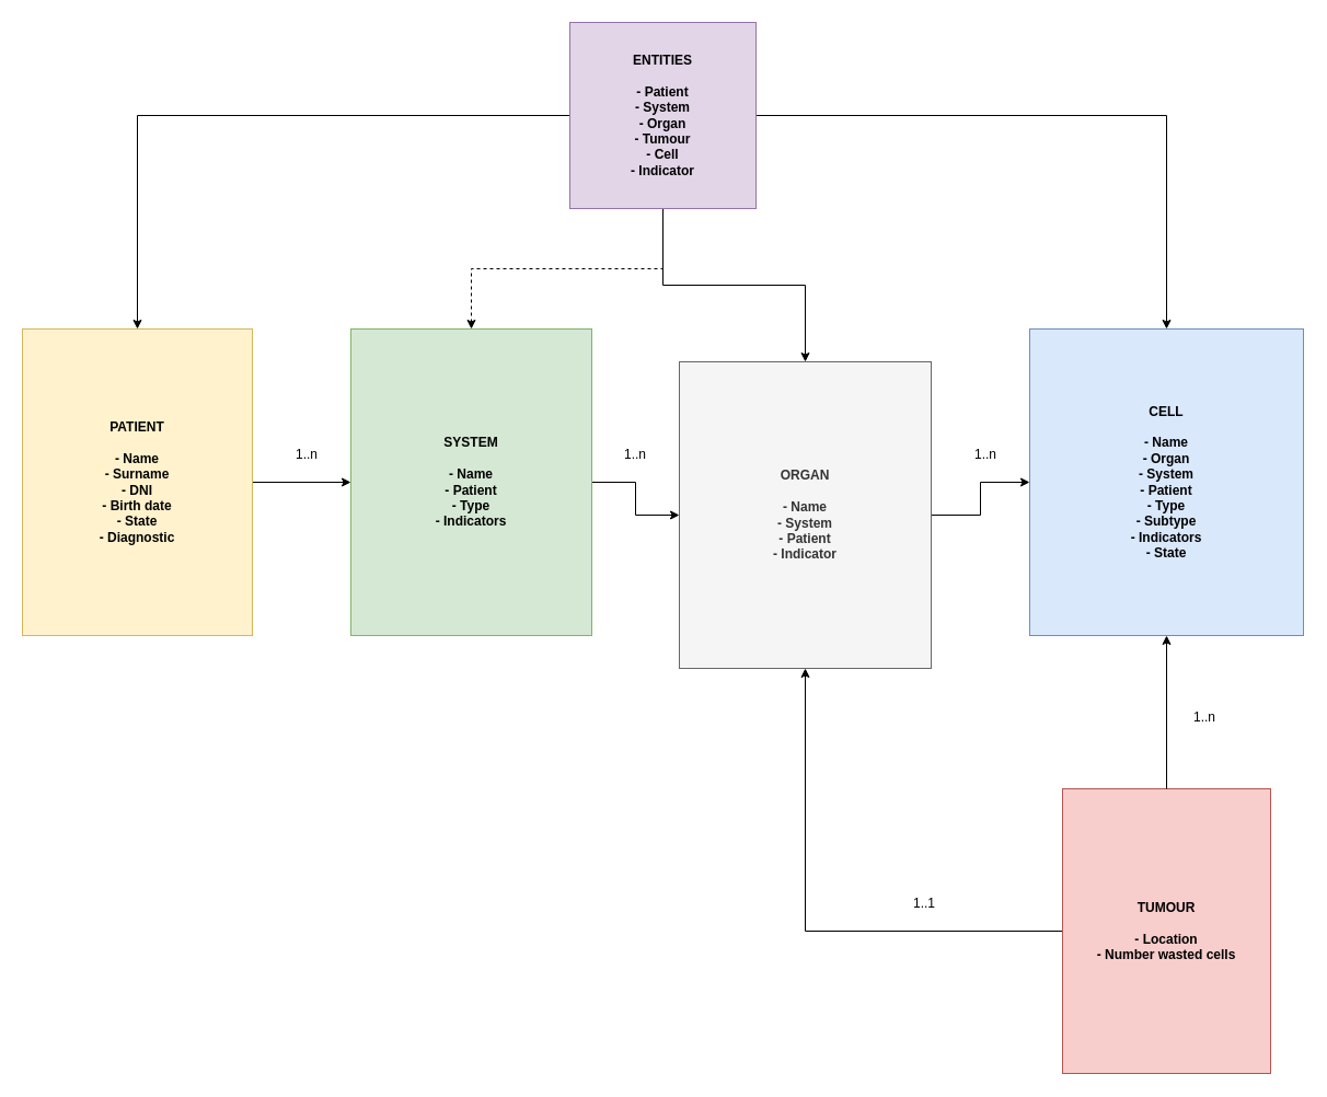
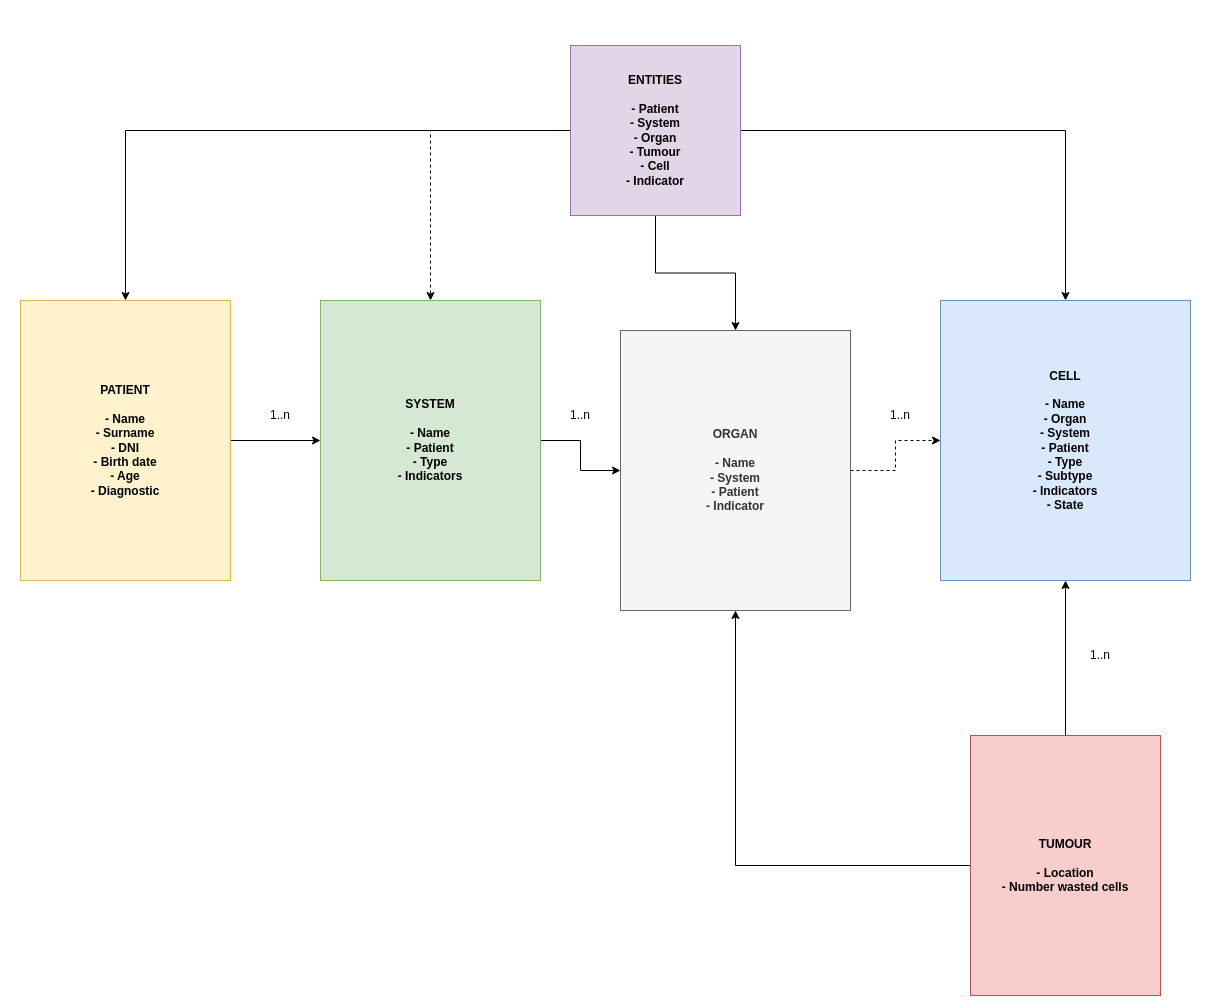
  <mxCell id="0" />
  <mxCell id="1" parent="0" />
  <mxCell id="2" value="" style="edgeStyle=orthogonalEdgeStyle;rounded=0;orthogonalLoop=1;jettySize=auto;html=1;" parent="1" source="6" target="8" edge="1"><mxGeometry relative="1" as="geometry" /></mxCell>
  <mxCell id="3" value="" style="edgeStyle=orthogonalEdgeStyle;rounded=0;orthogonalLoop=1;jettySize=auto;html=1;" parent="1" source="6" target="9" edge="1"><mxGeometry relative="1" as="geometry" /></mxCell>
  <mxCell id="4" value="" style="edgeStyle=orthogonalEdgeStyle;rounded=0;orthogonalLoop=1;jettySize=auto;html=1;dashed=1;" parent="1" source="6" target="11" edge="1"><mxGeometry relative="1" as="geometry" /></mxCell>
  <mxCell id="5" value="" style="edgeStyle=orthogonalEdgeStyle;rounded=0;orthogonalLoop=1;jettySize=auto;html=1;" parent="1" source="6" target="13" edge="1"><mxGeometry relative="1" as="geometry" /></mxCell>
- <mxCell id="6" value="ENTITIES&lt;br&gt;&lt;br&gt;- Patient&lt;br&gt;- System&lt;br&gt;- Organ&lt;br&gt;- Tumour&lt;br&gt;- Cell&lt;br&gt;- Indicator" style="whiteSpace=wrap;html=1;aspect=fixed;fillColor=#e1d5e7;strokeColor=#9673a6;fontStyle=1" parent="1" vertex="1"><mxGeometry x="520" y="20" width="170" height="170" as="geometry" /></mxCell>
- <mxCell id="7" style="edgeStyle=orthogonalEdgeStyle;rounded=0;orthogonalLoop=1;jettySize=auto;html=1;" parent="1" source="8" target="9" edge="1"><mxGeometry relative="1" as="geometry" /></mxCell>
+ <mxCell id="6" value="ENTITIES&lt;br&gt;&lt;br&gt;- Patient&lt;br&gt;- System&lt;br&gt;- Organ&lt;br&gt;- Tumour&lt;br&gt;- Cell&lt;br&gt;- Indicator" style="whiteSpace=wrap;html=1;aspect=fixed;fillColor=#e1d5e7;strokeColor=#9673a6;fontStyle=1" parent="1" vertex="1"><mxGeometry x="570" y="45" width="170" height="170" as="geometry" /></mxCell>
+ <mxCell id="7" style="edgeStyle=orthogonalEdgeStyle;rounded=0;orthogonalLoop=1;jettySize=auto;html=1;dashed=1;" parent="1" source="8" target="9" edge="1"><mxGeometry relative="1" as="geometry" /></mxCell>
  <mxCell id="8" value="ORGAN&lt;br&gt;&lt;br&gt;- Name&lt;br&gt;- System&lt;br&gt;- Patient&lt;br&gt;- Indicator" style="whiteSpace=wrap;html=1;fillColor=#f5f5f5;strokeColor=#666666;fontStyle=1;fontColor=#333333;" parent="1" vertex="1"><mxGeometry x="620" y="330" width="230" height="280" as="geometry" /></mxCell>
  <mxCell id="9" value="CELL&lt;br&gt;&lt;br&gt;- Name&lt;br&gt;- Organ&lt;br&gt;- System&lt;br&gt;- Patient&lt;br&gt;- Type&lt;br&gt;- Subtype&lt;br&gt;- Indicators&lt;br&gt;- State" style="whiteSpace=wrap;html=1;fillColor=#dae8fc;strokeColor=#6c8ebf;fontStyle=1;" parent="1" vertex="1"><mxGeometry x="940" y="300" width="250" height="280" as="geometry" /></mxCell>
  <mxCell id="10" style="edgeStyle=orthogonalEdgeStyle;rounded=0;orthogonalLoop=1;jettySize=auto;html=1;entryX=0;entryY=0.5;entryDx=0;entryDy=0;" parent="1" source="11" target="8" edge="1"><mxGeometry relative="1" as="geometry" /></mxCell>
  <mxCell id="11" value="SYSTEM&lt;br&gt;&lt;br&gt;- Name&lt;br&gt;- Patient&lt;br&gt;- Type&lt;br&gt;- Indicators" style="whiteSpace=wrap;html=1;fillColor=#d5e8d4;strokeColor=#82b366;fontStyle=1;" parent="1" vertex="1"><mxGeometry x="320" y="300" width="220" height="280" as="geometry" /></mxCell>
  <mxCell id="12" style="edgeStyle=orthogonalEdgeStyle;rounded=0;orthogonalLoop=1;jettySize=auto;html=1;" parent="1" source="13" target="11" edge="1"><mxGeometry relative="1" as="geometry" /></mxCell>
- <mxCell id="13" value="PATIENT&lt;br&gt;&lt;br&gt;- Name&lt;br&gt;- Surname&lt;br&gt;- DNI&lt;br&gt;- Birth date&lt;br&gt;- State&lt;br&gt;- Diagnostic" style="whiteSpace=wrap;html=1;fillColor=#fff2cc;strokeColor=#d6b656;fontStyle=1;" parent="1" vertex="1"><mxGeometry x="20" y="300" width="210" height="280" as="geometry" /></mxCell>
+ <mxCell id="13" value="PATIENT&lt;br&gt;&lt;br&gt;- Name&lt;br&gt;- Surname&lt;br&gt;- DNI&lt;br&gt;- Birth date&lt;br&gt;- Age&lt;br&gt;- Diagnostic" style="whiteSpace=wrap;html=1;fillColor=#fff2cc;strokeColor=#d6b656;fontStyle=1;" parent="1" vertex="1"><mxGeometry x="20" y="300" width="210" height="280" as="geometry" /></mxCell>
  <mxCell id="14" value="1..n" style="text;html=1;strokeColor=none;fillColor=none;align=center;verticalAlign=middle;whiteSpace=wrap;rounded=0;" parent="1" vertex="1"><mxGeometry x="250" y="400" width="60" height="30" as="geometry" /></mxCell>
  <mxCell id="15" value="1..n" style="text;html=1;strokeColor=none;fillColor=none;align=center;verticalAlign=middle;whiteSpace=wrap;rounded=0;" parent="1" vertex="1"><mxGeometry x="550" y="400" width="60" height="30" as="geometry" /></mxCell>
  <mxCell id="16" value="1..n" style="text;html=1;strokeColor=none;fillColor=none;align=center;verticalAlign=middle;whiteSpace=wrap;rounded=0;" parent="1" vertex="1"><mxGeometry x="870" y="400" width="60" height="30" as="geometry" /></mxCell>
  <mxCell id="17" style="edgeStyle=orthogonalEdgeStyle;rounded=0;orthogonalLoop=1;jettySize=auto;html=1;" parent="1" source="18" target="8" edge="1"><mxGeometry relative="1" as="geometry" /></mxCell>
- <mxCell id="18" value="TUMOUR&lt;br&gt;&lt;br&gt;- Location&lt;br&gt;- Number wasted cells" style="whiteSpace=wrap;html=1;fillColor=#f8cecc;strokeColor=#b85450;fontStyle=1;" parent="1" vertex="1"><mxGeometry x="970" y="720" width="190" height="260" as="geometry" /></mxCell>
+ <mxCell id="18" value="TUMOUR&lt;br&gt;&lt;br&gt;- Location&lt;br&gt;- Number wasted cells" style="whiteSpace=wrap;html=1;fillColor=#f8cecc;strokeColor=#b85450;fontStyle=1;" parent="1" vertex="1"><mxGeometry x="970" y="735" width="190" height="260" as="geometry" /></mxCell>
  <mxCell id="19" style="edgeStyle=orthogonalEdgeStyle;rounded=0;orthogonalLoop=1;jettySize=auto;html=1;exitX=0.5;exitY=0;exitDx=0;exitDy=0;entryX=0.5;entryY=1;entryDx=0;entryDy=0;" parent="1" source="18" target="9" edge="1"><mxGeometry relative="1" as="geometry"><mxPoint x="860" y="450" as="sourcePoint" /><mxPoint x="950" y="450" as="targetPoint" /></mxGeometry></mxCell>
  <mxCell id="20" value="1..n" style="text;html=1;strokeColor=none;fillColor=none;align=center;verticalAlign=middle;whiteSpace=wrap;rounded=0;" parent="1" vertex="1"><mxGeometry x="1070" y="640" width="60" height="30" as="geometry" /></mxCell>
- <mxCell id="21" value="1..1" style="text;html=1;strokeColor=none;fillColor=none;align=center;verticalAlign=middle;whiteSpace=wrap;rounded=0;" parent="1" vertex="1"><mxGeometry x="814" y="810" width="60" height="30" as="geometry" /></mxCell>
